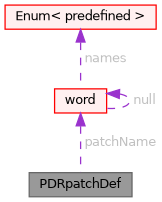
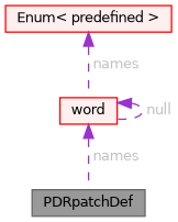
  digraph {
    node [color=red fillcolor="#FFF0F0" fontname=Helvetica fontsize=10 shape=box style=filled]
    edge [color=darkorchid3 dir=back fontcolor=grey fontname=Helvetica fontsize=10 labelfontname=Helvetica labelfontsize=10 style=dashed]
    n1 [color=gray40 fillcolor=grey60 fontcolor=black height=0.2 label=PDRpatchDef width=0.4]
    n2 [height=0.2 label="Enum\< predefined \>" width=0.4]
    n3 [height=0.2 label=word width=0.4]
    n2 -> n3 [label=" names"]
-   n3 -> n1 [label=" patchName"]
+   n3 -> n1 [label=" names"]
    n3 -> n3 [label=" null"]
  }
